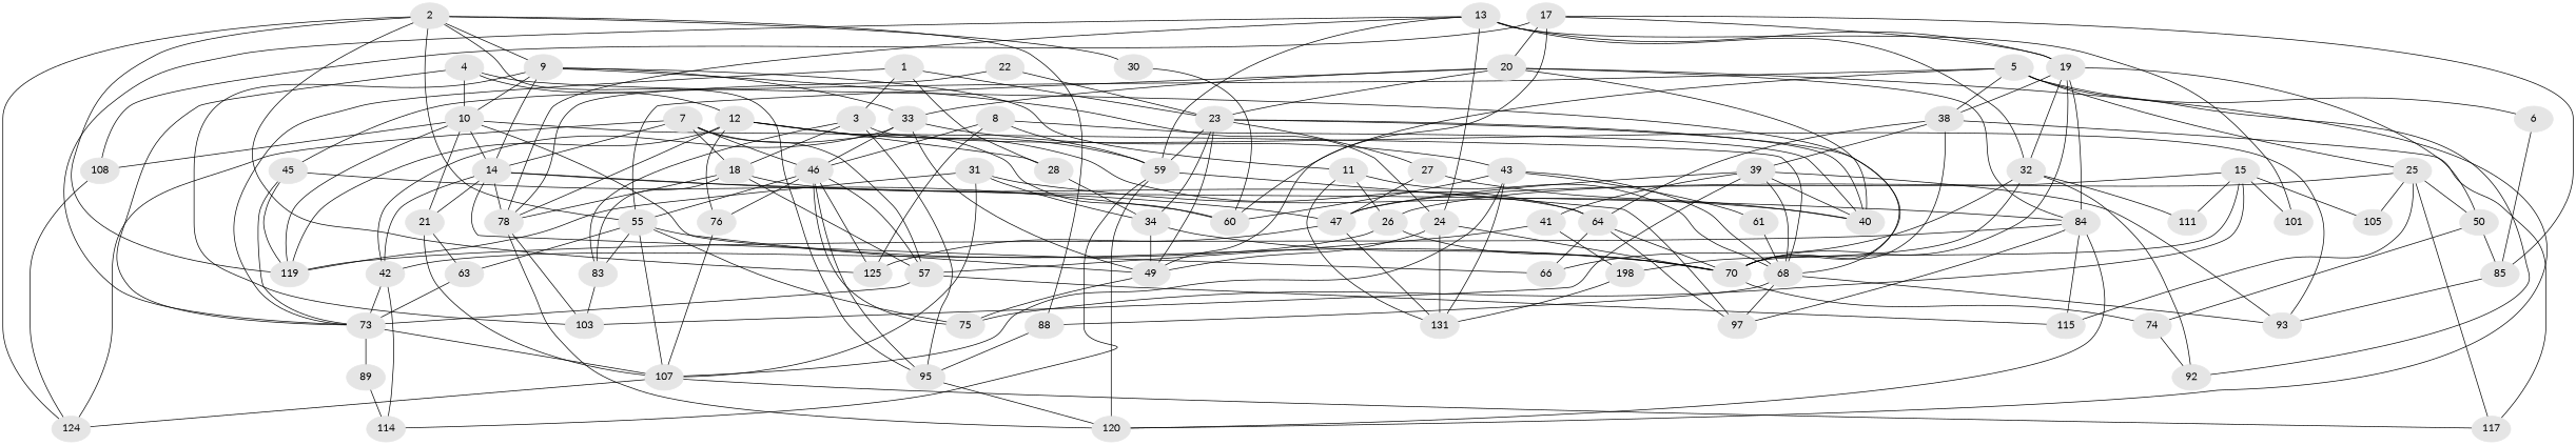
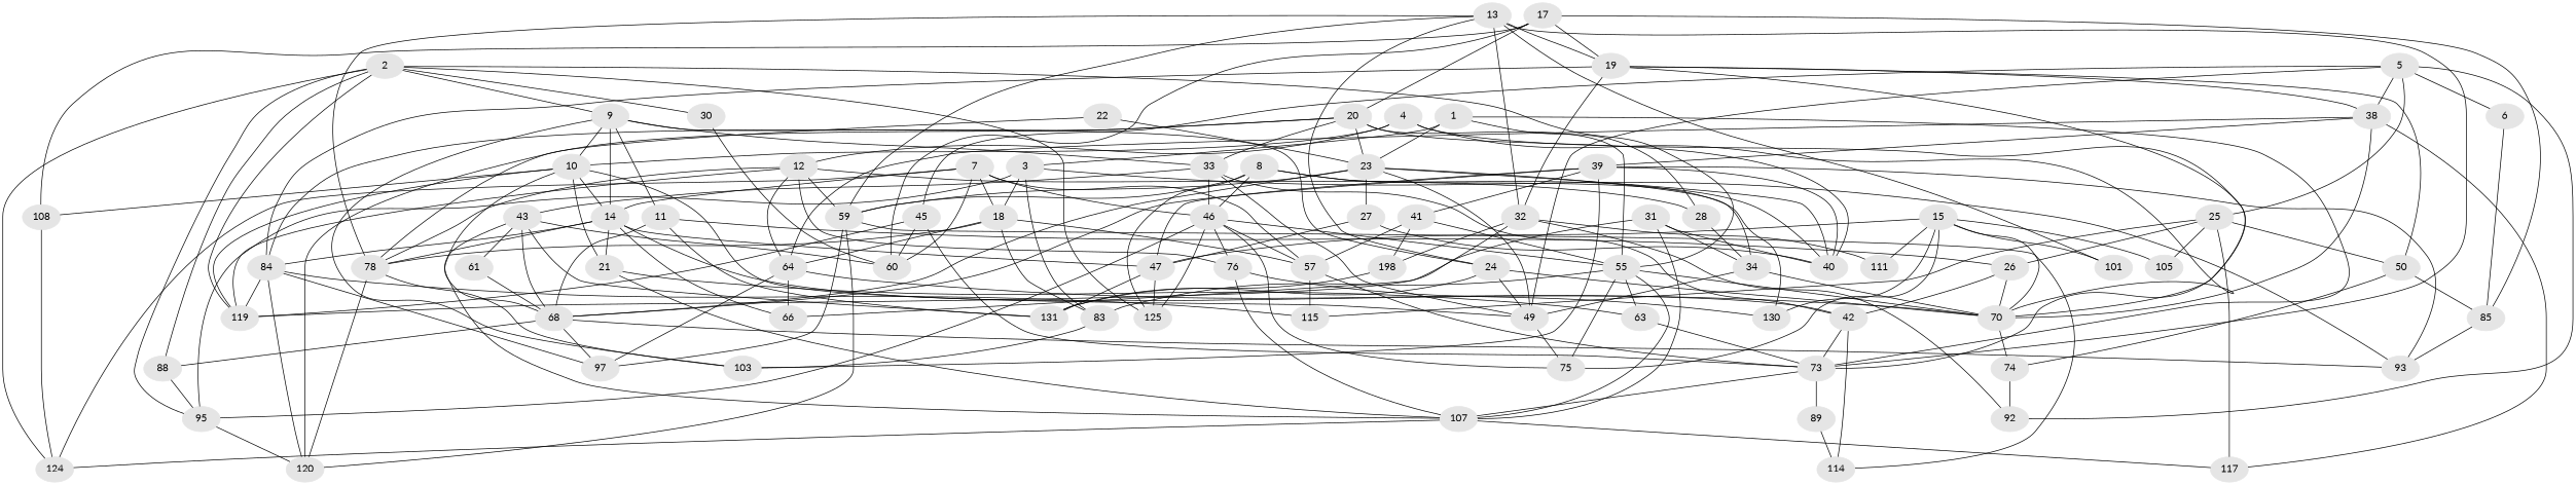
  graph {
    fontname=Lato
    node [color=gray90 fontname=Lato style=filled]
    edge [fontname=Lato]
    3 [super="+129"]
    95
    18 [super="+52"]
    83
    93
    1
    23 [super="+53"]
    28 [super="+77"]
    73 [super="+87"]
    49 [super="+128"]
    40
    59
    68 [super="+100"]
    27 [super="+62"]
    34 [super="+69"]
    107 [super="+127"]
    89
    2 [super="+110"]
    9 [super="+16"]
    30
    55 [super="+109"]
    88
    119
    124
    125
    10 [super="+71"]
    14 [super="+51"]
    11
    24 [super="+58"]
    33 [super="+106"]
    103 [super="+113"]
    60
    70 [super="+116"]
    75 [super="+91"]
    63
    120 [super="+134"]
    57 [super="+82"]
    64 [super="+81"]
    78 [super="+99"]
    21 [super="+37"]
    108
    4
    12 [super="+29"]
    76 [super="+121"]
    74
    5
    6
    25 [super="+126"]
    38 [super="+65"]
    45 [super="+54"]
    92
    85
    26 [super="+90"]
    105
    50
    115 [super="+123"]
    117
    39 [super="+104"]
    7 [super="+67"]
    46 [super="+56"]
    42 [super="+48"]
    47 [super="+86"]
    66
    84 [super="+133"]
    8 [super="+36"]
+   130
    114 [super="+122"]
    97 [super="+112"]
    131 [super="+132"]
    43 [super="+79"]
    13 [super="+96"]
    19 [super="+94"]
    32 [super="+35"]
    101
    111
    n76 [label=198]
    15 [super="+102"]
    17 [super="+98"]
    20 [super="+80"]
    22
    31 [super="+72"]
    61
    41
    3 -- 95
    3 -- 18
    3 -- 83
    3 -- 93
    95 -- 120
    18 -- 83
    18 -- 57
    18 -- 64
    18 -- 78
    83 -- 103
    1 -- 3
    1 -- 23
    1 -- 28
    1 -- 73
    23 -- 49
    23 -- 40
    23 -- 59
    23 -- 68
    23 -- 27
    23 -- 34
    28 -- 34
    73 -- 107
    73 -- 89
    49 -- 75
    59 -- 120
    59 -- 114
    59 -- 97
    68 -- 93
    68 -- 88
    68 -- 97
    27 -- 40
    27 -- 47
    34 -- 49
    34 -- 70
    107 -- 124
    107 -- 117
    89 -- 114 [weight=2]
    2 -- 95
    2 -- 9
    2 -- 30
    2 -- 55
    2 -- 88
    2 -- 119
    2 -- 124
    2 -- 125
    9 -- 10
    9 -- 14
    9 -- 11
    9 -- 24
    9 -- 33
    9 -- 103
    30 -- 60
    55 -- 83
    55 -- 107
    55 -- 70
    55 -- 75
    55 -- 63
    88 -- 95
    10 -- 49
    10 -- 68
    10 -- 119
    10 -- 14
    10 -- 21
    10 -- 108
    14 -- 78
    14 -- 21
    14 -- 42
    14 -- 47
    14 -- 66
    14 -- 84
    11 -- 68
    11 -- 26
    11 -- 131
    24 -- 49
    24 -- 70
    24 -- 131
    33 -- 49
    33 -- 46
    33 -- 42
    33 -- 43
    70 -- 74
    63 -- 73
    57 -- 73
    57 -- 115
    64 -- 70
    64 -- 66
    64 -- 97
    78 -- 103
    78 -- 120
    21 -- 107
    21 -- 63
    108 -- 124
    4 -- 73
    4 -- 10
    4 -- 70
    4 -- 12
    12 -- 28
    12 -- 59
    12 -- 119
    12 -- 64
    12 -- 78
    12 -- 76
    76 -- 107
+   76 -- 130
    74 -- 92
    5 -- 49
    5 -- 6
    5 -- 25
    5 -- 38
    5 -- 45
    5 -- 92
    6 -- 85
    25 -- 26
    25 -- 105
    25 -- 50
    25 -- 115
    25 -- 117
    38 -- 70
    38 -- 64
    38 -- 117
    38 -- 39
    45 -- 73
    45 -- 119
    45 -- 60
    85 -- 93
    26 -- 70
    26 -- 42
    50 -- 74
    50 -- 85
    39 -- 93
    39 -- 40
    39 -- 68
    39 -- 103
    39 -- 47
    39 -- 41
    7 -- 18
    7 -- 124
    7 -- 14
    7 -- 60
    7 -- 57
    7 -- 46
    46 -- 95
    46 -- 55
    46 -- 125
    46 -- 75
    46 -- 57
    46 -- 76
    42 -- 73
    42 -- 114
    47 -- 125
    47 -- 131
    84 -- 119
    84 -- 120
    84 -- 115
    84 -- 97
    8 -- 40
    8 -- 59
    8 -- 125
    8 -- 46
+   8 -- 130
    43 -- 68
    43 -- 107
    43 -- 60
    43 -- 131
    43 -- 61
    13 -- 73
    13 -- 59
    13 -- 24
    13 -- 78
    13 -- 19 [weight=2]
    13 -- 32
    13 -- 101
    19 -- 70
    19 -- 38
    19 -- 50
    19 -- 84
    19 -- 32
    32 -- 92
    32 -- 66
    32 -- 111
    32 -- n76
    n76 -- 131
    15 -- 70
    15 -- 75
    15 -- 105
    15 -- 47
+   15 -- 130
    15 -- 101
    15 -- 111
    17 -- 60
    17 -- 108
    17 -- 85
    17 -- 19
    17 -- 20
    20 -- 23
    20 -- 40
    20 -- 55
    20 -- 33
    20 -- 120
    20 -- 84
    22 -- 23
    22 -- 78
    31 -- 40
    31 -- 34
    31 -- 107
    31 -- 119
    61 -- 68
+   41 -- 55
    41 -- 57
    41 -- n76
  }
